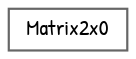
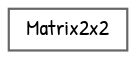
  digraph {
    rankdir=TB
    fontname="Patrick Hand"
-   n1 [color=grey40 fillcolor=white fontname="Patrick Hand" fontsize=10 height=0.2 label=Matrix2x0 shape=box style=filled width=0.4]
+   n1 [color=grey40 fillcolor=white fontname="Patrick Hand" fontsize=10 height=0.2 label=Matrix2x2 shape=box style=filled width=0.4]
  }
